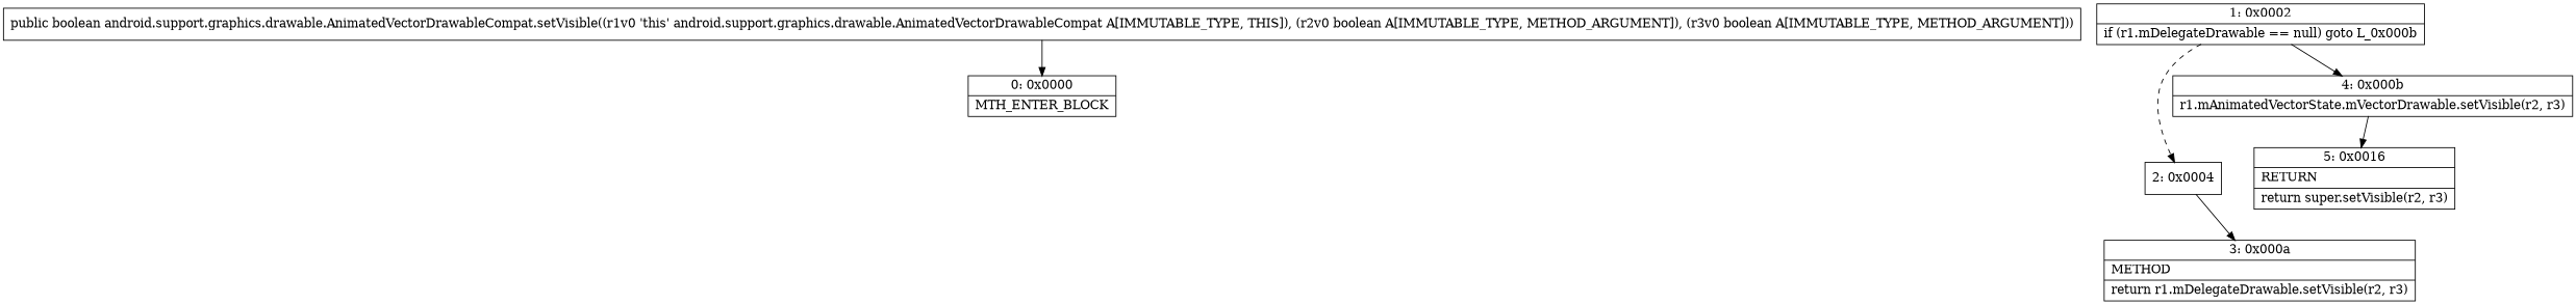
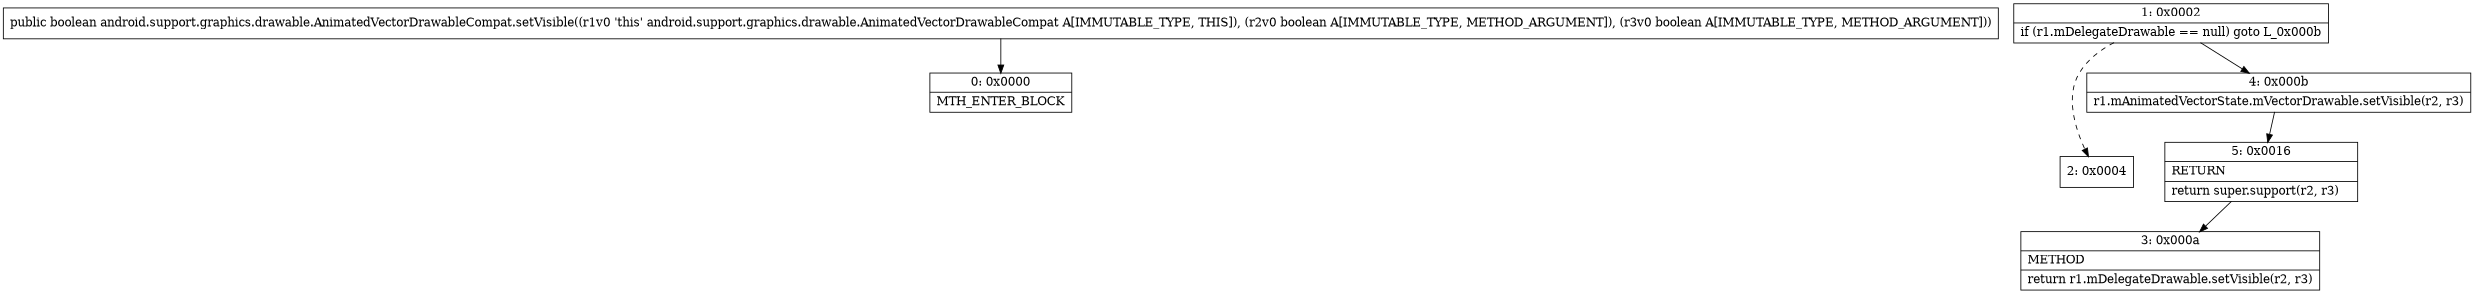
  digraph {
    node [shape=record]
    n1 [label="{0\:\ 0x0000|MTH_ENTER_BLOCK\l}"]
    n2 [label="{1\:\ 0x0002|if (r1.mDelegateDrawable == null) goto L_0x000b\l}"]
    n3 [label="{2\:\ 0x0004}"]
    n4 [label="{4\:\ 0x000b|r1.mAnimatedVectorState.mVectorDrawable.setVisible(r2, r3)\l}"]
    n5 [label="{3\:\ 0x000a|METHOD\l|return r1.mDelegateDrawable.setVisible(r2, r3)\l}"]
-   n6 [label="{5\:\ 0x0016|RETURN\l|return super.setVisible(r2, r3)\l}"]
+   n6 [label="{5\:\ 0x0016|RETURN\l|return super.support(r2, r3)\l}"]
    n7 [label="{public boolean android.support.graphics.drawable.AnimatedVectorDrawableCompat.setVisible((r1v0 'this' android.support.graphics.drawable.AnimatedVectorDrawableCompat A[IMMUTABLE_TYPE, THIS]), (r2v0 boolean A[IMMUTABLE_TYPE, METHOD_ARGUMENT]), (r3v0 boolean A[IMMUTABLE_TYPE, METHOD_ARGUMENT])) }"]
    n2 -> n3 [style=dashed]
    n2 -> n4
-   n3 -> n5
+   n6 -> n5
    n4 -> n6
    n7 -> n1
  }
